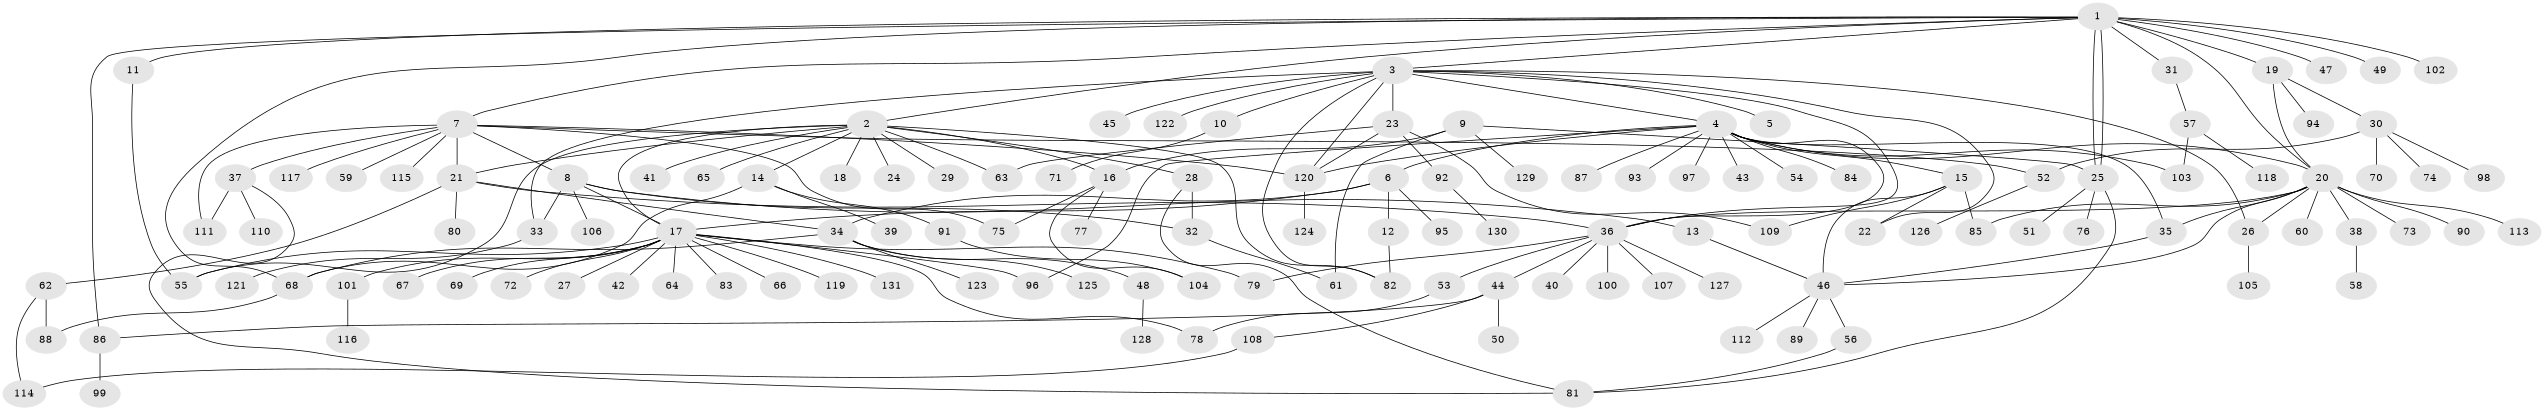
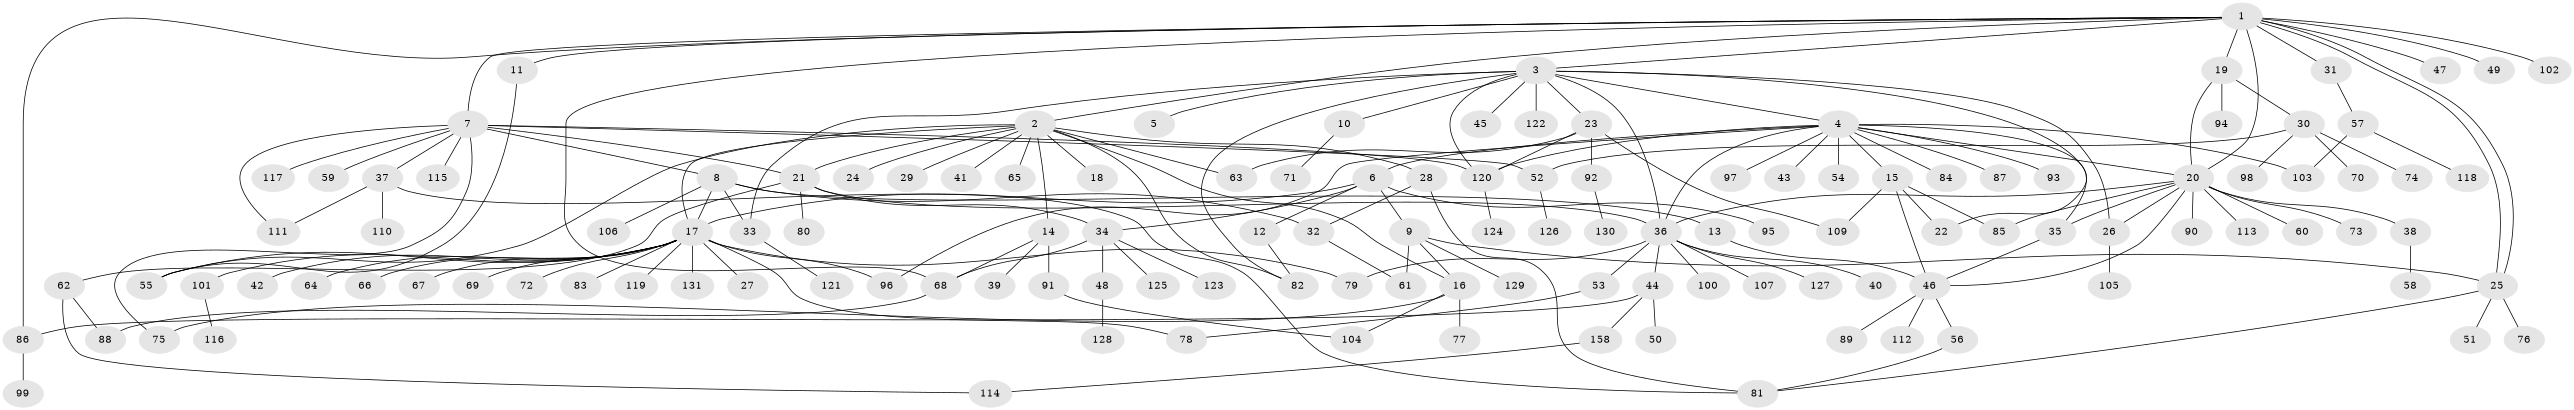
  graph {
    node [color=gray90 style=filled]
    1
    2
    3
    7
    11
    19
    20
    25
    31
    47
    49
    68
    86
    102
    14
    16
    17
    18
    21
    24
    28
    29
    41
    55
    63
    65
    82
    4
    5
    10
    22
    23
    26
    33
    36
    45
    120
    122
    8
    37
    52
    59
    75
    111
    115
    117
    30
    94
    35
    46
    85
    38
    60
    73
    90
    113
    51
    76
    81
    57
    88
    99
    39
    91
    77
    104
    96
    27
    42
    64
    66
    67
    69
    72
    78
    79
    83
    101
    119
    131
    34
    62
    80
    32
    6
    15
    43
    54
    84
    87
    93
    97
    103
    71
    109
    92
    105
    121
    40
    44
    53
    100
    107
    127
    124
    9
    12
    95
    61
    129
    48
    123
    125
    13
    106
    110
    126
    56
    89
    112
    116
    70
    74
    98
    58
    114
    130
    118
    128
    50
-   108
+   108 [label=158]
    1 -- 2
    1 -- 3
    1 -- 7
    1 -- 11
    1 -- 19
    1 -- 20
    1 -- 25
    1 -- 25
    1 -- 31
    1 -- 47
    1 -- 49
    1 -- 68
    1 -- 86
    1 -- 102
    2 -- 14
    2 -- 16
    2 -- 17
    2 -- 18
    2 -- 21
    2 -- 24
    2 -- 28
    2 -- 29
    2 -- 41
    2 -- 55
    2 -- 63
    2 -- 65
    2 -- 82
    3 -- 82
    3 -- 4
    3 -- 5
    3 -- 10
    3 -- 22
    3 -- 23
    3 -- 26
    3 -- 33
    3 -- 36
    3 -- 45
    3 -- 120
    3 -- 122
    7 -- 21
    7 -- 120
    7 -- 8
    7 -- 37
    7 -- 52
    7 -- 59
    7 -- 75
    7 -- 111
    7 -- 115
    7 -- 117
    11 -- 55
    19 -- 20
    19 -- 30
    19 -- 94
    20 -- 26
    20 -- 36
    20 -- 35
    20 -- 46
    20 -- 85
    20 -- 38
    20 -- 60
    20 -- 73
    20 -- 90
    20 -- 113
    25 -- 51
    25 -- 76
    25 -- 81
    31 -- 57
    68 -- 88
    86 -- 99
    14 -- 68
    14 -- 39
    14 -- 91
    16 -- 75
    16 -- 77
    16 -- 104
    17 -- 55
    17 -- 96
    17 -- 27
    17 -- 42
    17 -- 64
    17 -- 66
    17 -- 67
    17 -- 69
    17 -- 72
    17 -- 78
    17 -- 79
    17 -- 83
    17 -- 101
    17 -- 119
    17 -- 131
    21 -- 36
    21 -- 34
    21 -- 62
    21 -- 80
    28 -- 81
    28 -- 32
    4 -- 20
    4 -- 36
    4 -- 120
    4 -- 35
    4 -- 96
    4 -- 6
    4 -- 15
    4 -- 43
    4 -- 54
    4 -- 84
    4 -- 87
    4 -- 93
    4 -- 97
    4 -- 103
    10 -- 71
    23 -- 63
    23 -- 120
    23 -- 109
    23 -- 92
    26 -- 105
    33 -- 121
    36 -- 79
    36 -- 40
    36 -- 44
    36 -- 53
    36 -- 100
    36 -- 107
    36 -- 127
    120 -- 124
    8 -- 17
    8 -- 33
    8 -- 32
    8 -- 13
    8 -- 106
    37 -- 111
    37 -- 81
    37 -- 110
    52 -- 126
    30 -- 52
    30 -- 70
    30 -- 74
    30 -- 98
    35 -- 46
    46 -- 56
    46 -- 89
    46 -- 112
    38 -- 58
    57 -- 103
    57 -- 118
    91 -- 104
    101 -- 116
    34 -- 68
    34 -- 48
    34 -- 123
    34 -- 125
    62 -- 88
    62 -- 114
    32 -- 61
    6 -- 17
    6 -- 34
+   6 -- 9
    6 -- 12
    6 -- 95
    15 -- 22
    15 -- 46
    15 -- 85
    15 -- 109
    92 -- 130
    44 -- 86
    44 -- 50
    44 -- 108
    53 -- 78
    9 -- 25
    9 -- 16
    9 -- 61
    9 -- 129
    12 -- 82
    48 -- 128
    13 -- 46
    56 -- 81
    108 -- 114
  }
